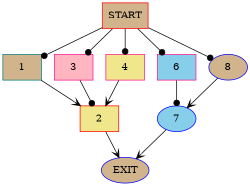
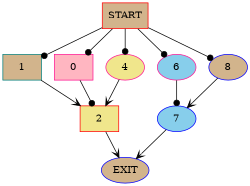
  digraph {
    node [color=deeppink fillcolor=tan shape=box style=filled]
    edge [arrowhead=dot]
    n1 [color=red label=START]
    1 [color=teal]
-   3 [fillcolor=lightpink]
-   4 [fillcolor=khaki]
-   6 [fillcolor=skyblue]
+   3 [fillcolor=lightpink label=0]
+   4 [fillcolor=khaki shape=ellipse]
+   6 [fillcolor=skyblue shape=ellipse]
    8 [color=blue shape=ellipse]
    2 [color=red fillcolor=khaki]
    7 [color=blue fillcolor=skyblue shape=ellipse]
    n9 [color=blue label=EXIT shape=ellipse]
    n1 -> 1
    n1 -> 3
    n1 -> 4
    n1 -> 6
    n1 -> 8
    1 -> 2 [arrowhead=vee]
    3 -> 2
    4 -> 2 [arrowhead=vee]
    6 -> 7
    8 -> 7 [arrowhead=vee]
    2 -> n9 [arrowhead=vee]
    7 -> n9 [arrowhead=vee]
  }
